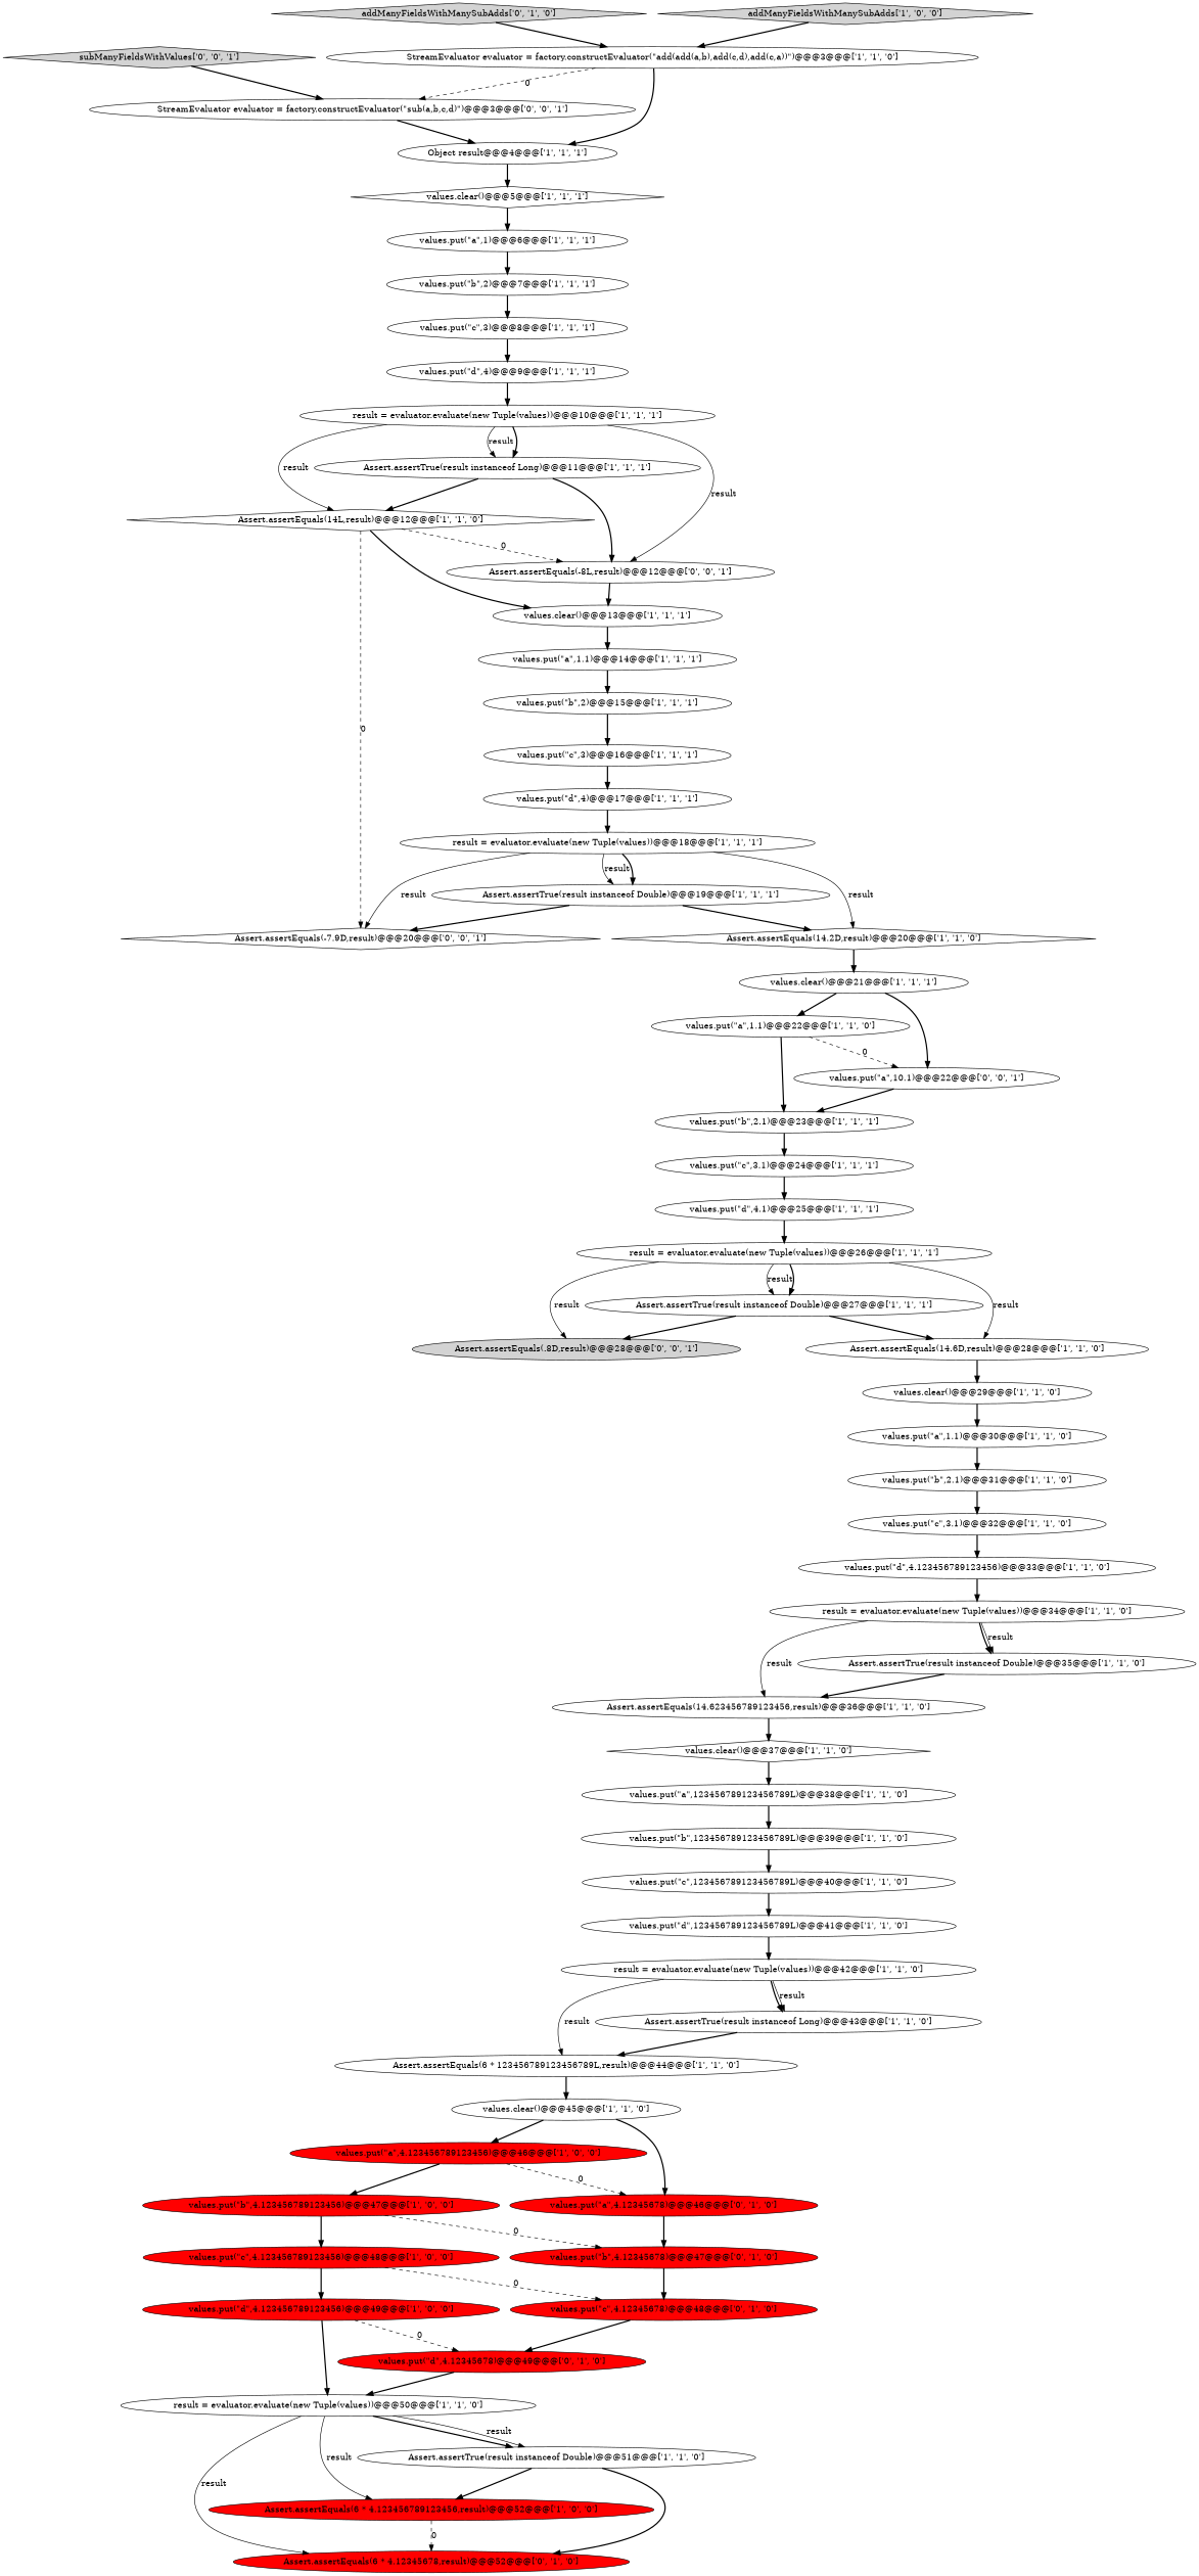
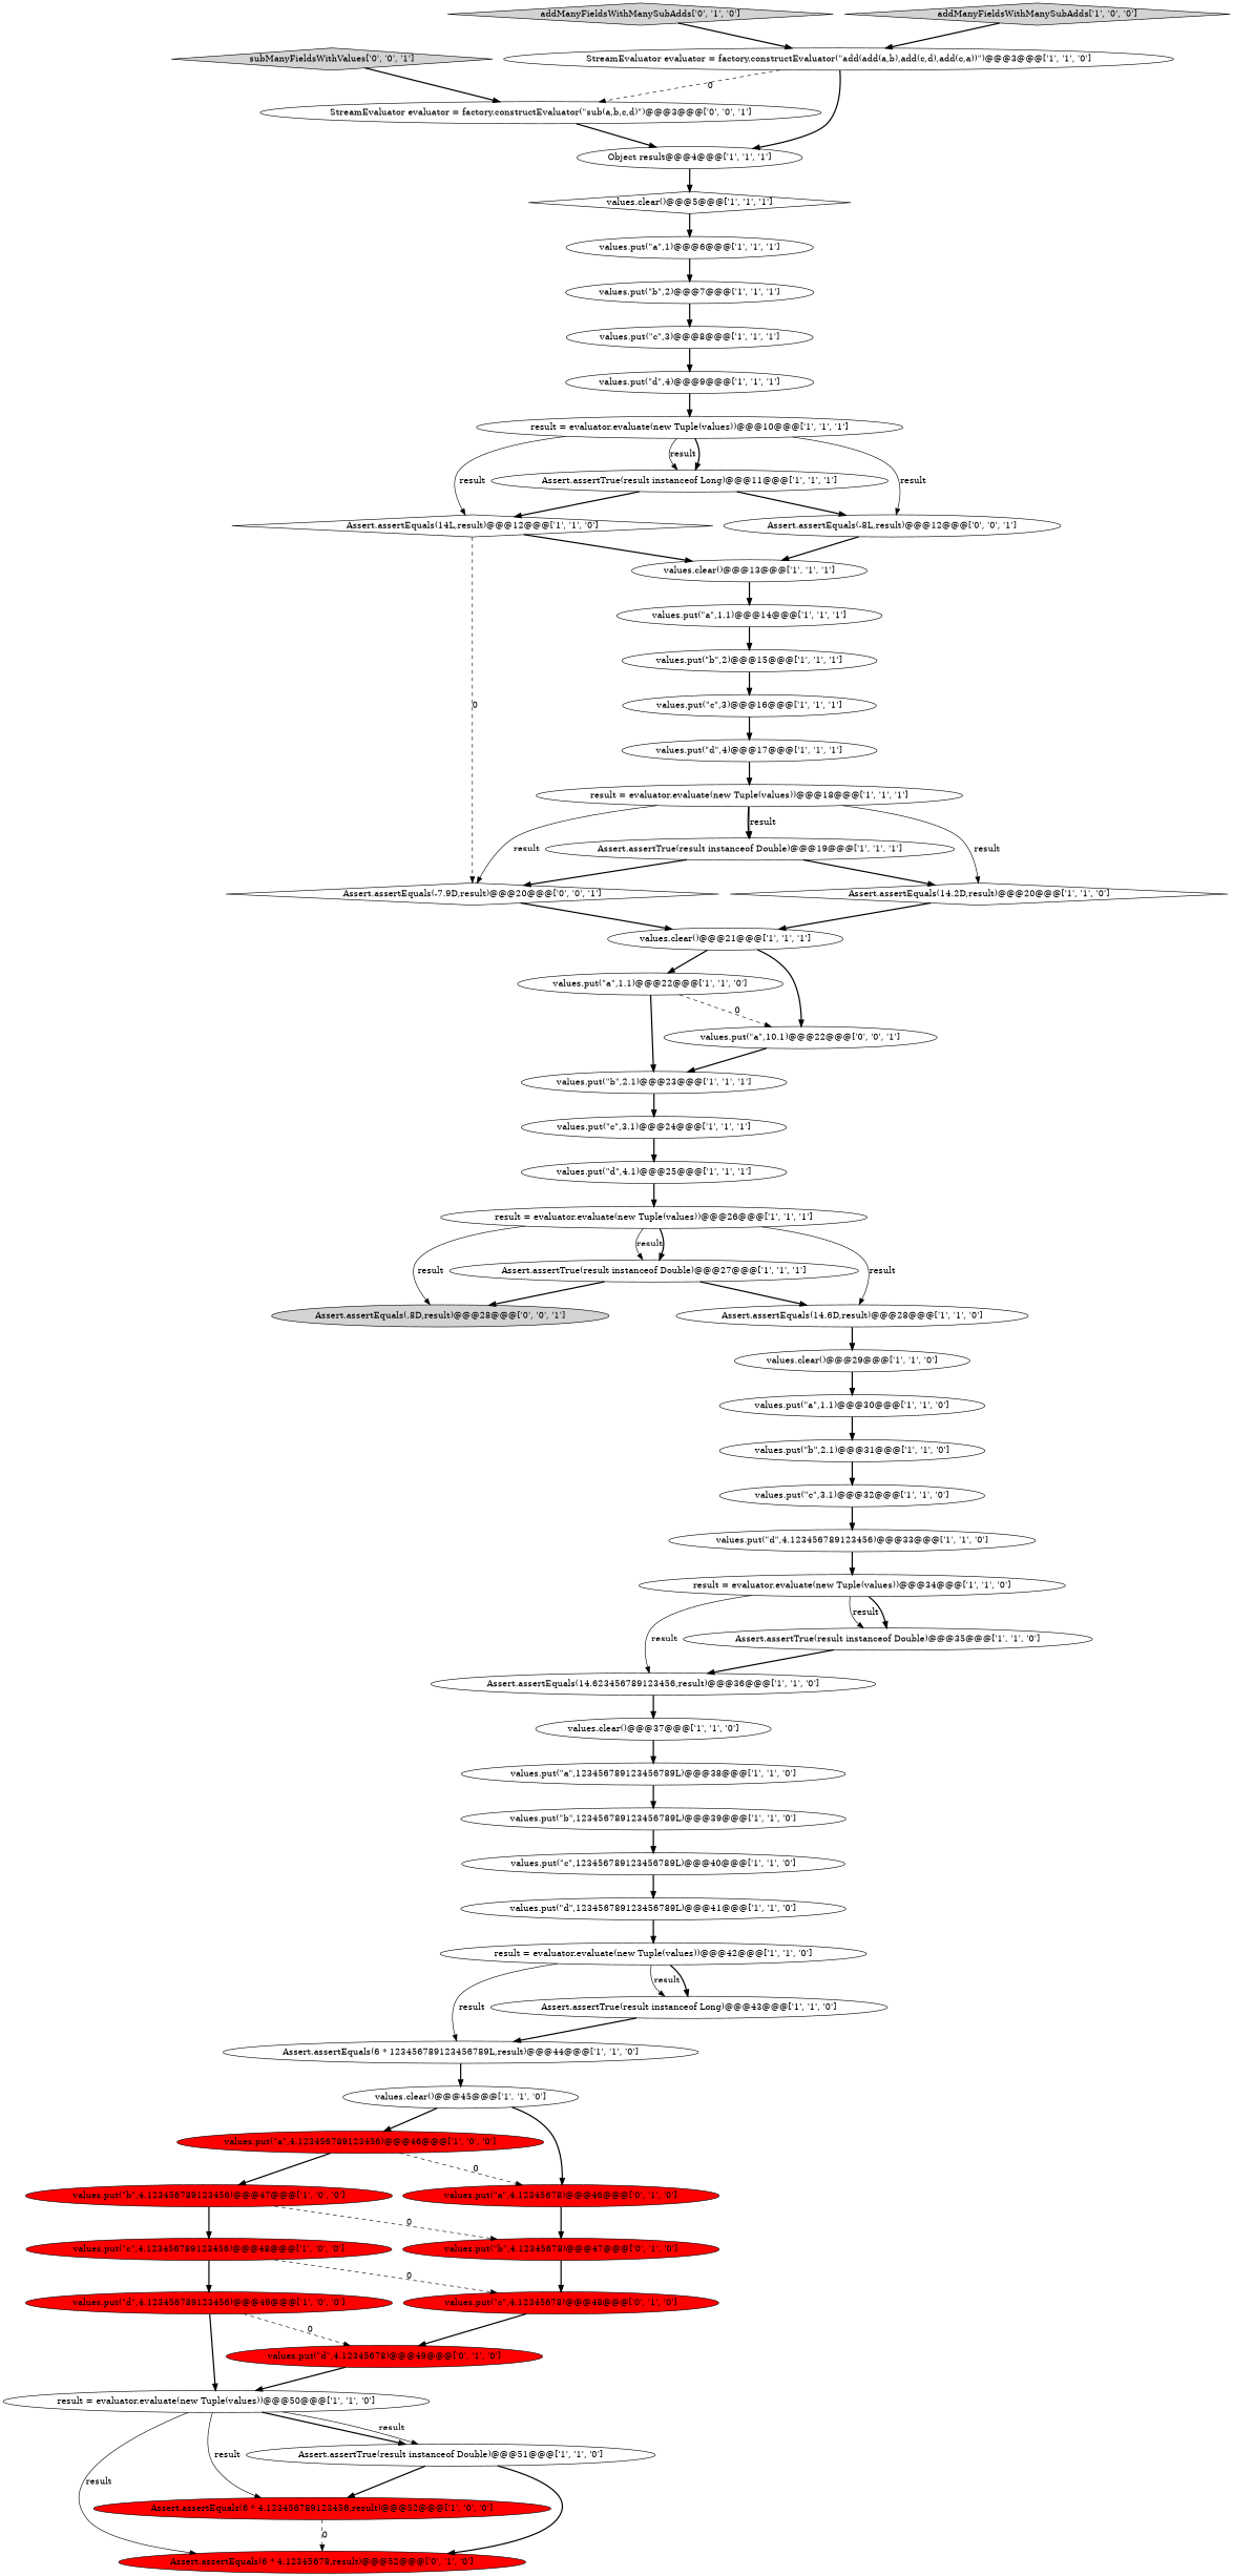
  digraph {
    node [fillcolor=white shape=ellipse style=filled]
    edge [style=bold]
    n1 [label="values.put(\"c\",3)@@@16@@@['1', '1', '1']"]
    n2 [label="values.put(\"d\",4)@@@17@@@['1', '1', '1']"]
    n3 [label="result = evaluator.evaluate(new Tuple(values))@@@18@@@['1', '1', '1']"]
    n4 [label="StreamEvaluator evaluator = factory.constructEvaluator(\"add(add(a,b),add(c,d),add(c,a))\")@@@3@@@['1', '1', '0']"]
    n5 [label="StreamEvaluator evaluator = factory.constructEvaluator(\"sub(a,b,c,d)\")@@@3@@@['0', '0', '1']"]
    n6 [label="Object result@@@4@@@['1', '1', '1']"]
    n7 [label="values.clear()@@@5@@@['1', '1', '1']" shape=diamond]
    n8 [label="values.put(\"d\",123456789123456789L)@@@41@@@['1', '1', '0']"]
    n9 [label="result = evaluator.evaluate(new Tuple(values))@@@42@@@['1', '1', '0']"]
    n10 [label="Assert.assertEquals(6 * 123456789123456789L,result)@@@44@@@['1', '1', '0']"]
    n11 [label="Assert.assertTrue(result instanceof Long)@@@43@@@['1', '1', '0']"]
    n12 [label="Assert.assertTrue(result instanceof Double)@@@19@@@['1', '1', '1']"]
    n13 [label="Assert.assertEquals(-7.9D,result)@@@20@@@['0', '0', '1']" shape=diamond]
    n14 [label="Assert.assertEquals(14.2D,result)@@@20@@@['1', '1', '0']" shape=diamond]
    n15 [label="values.put(\"b\",2.1)@@@31@@@['1', '1', '0']"]
    n16 [label="values.put(\"c\",3.1)@@@32@@@['1', '1', '0']"]
    n17 [label="values.put(\"d\",4.123456789123456)@@@33@@@['1', '1', '0']"]
    n18 [fillcolor=red label="values.put(\"a\",4.123456789123456)@@@46@@@['1', '0', '0']"]
    n19 [fillcolor=red label="values.put(\"b\",4.123456789123456)@@@47@@@['1', '0', '0']"]
    n20 [fillcolor=red label="values.put(\"a\",4.12345678)@@@46@@@['0', '1', '0']"]
    n21 [fillcolor=red label="values.put(\"c\",4.123456789123456)@@@48@@@['1', '0', '0']"]
    n22 [fillcolor=red label="values.put(\"b\",4.12345678)@@@47@@@['0', '1', '0']"]
    n23 [fillcolor=red label="Assert.assertEquals(6 * 4.123456789123456,result)@@@52@@@['1', '0', '0']"]
    n24 [fillcolor=red label="Assert.assertEquals(6 * 4.12345678,result)@@@52@@@['0', '1', '0']"]
    n25 [label="values.clear()@@@21@@@['1', '1', '1']"]
    n26 [label="values.put(\"a\",1.1)@@@22@@@['1', '1', '0']"]
    n27 [label="values.put(\"a\",10.1)@@@22@@@['0', '0', '1']"]
    n28 [label="values.put(\"b\",2)@@@15@@@['1', '1', '1']"]
    n29 [label="values.put(\"b\",2.1)@@@23@@@['1', '1', '1']"]
    n30 [label="values.put(\"c\",3.1)@@@24@@@['1', '1', '1']"]
    n31 [label="Assert.assertTrue(result instanceof Double)@@@27@@@['1', '1', '1']"]
    n32 [fillcolor=lightgray label="Assert.assertEquals(.8D,result)@@@28@@@['0', '0', '1']"]
    n33 [label="Assert.assertEquals(14.6D,result)@@@28@@@['1', '1', '0']"]
    n34 [label="values.clear()@@@29@@@['1', '1', '0']"]
    n35 [label="Assert.assertEquals(14L,result)@@@12@@@['1', '1', '0']" shape=diamond]
    n36 [label="values.clear()@@@13@@@['1', '1', '1']"]
    n37 [label="Assert.assertEquals(-8L,result)@@@12@@@['0', '0', '1']"]
    n38 [label="values.put(\"a\",1.1)@@@14@@@['1', '1', '1']"]
    n39 [fillcolor=red label="values.put(\"c\",4.12345678)@@@48@@@['0', '1', '0']"]
    n40 [fillcolor=red label="values.put(\"d\",4.123456789123456)@@@49@@@['1', '0', '0']"]
    n41 [label="values.put(\"a\",1)@@@6@@@['1', '1', '1']"]
    n42 [label="values.put(\"b\",2)@@@7@@@['1', '1', '1']"]
    n43 [label="values.put(\"c\",3)@@@8@@@['1', '1', '1']"]
    n44 [label="values.put(\"d\",4)@@@9@@@['1', '1', '1']"]
    n45 [label="result = evaluator.evaluate(new Tuple(values))@@@10@@@['1', '1', '1']"]
    n46 [label="Assert.assertTrue(result instanceof Long)@@@11@@@['1', '1', '1']"]
    n47 [label="values.put(\"d\",4.1)@@@25@@@['1', '1', '1']"]
    n48 [label="result = evaluator.evaluate(new Tuple(values))@@@26@@@['1', '1', '1']"]
    n49 [fillcolor=red label="values.put(\"d\",4.12345678)@@@49@@@['0', '1', '0']"]
    n50 [label="result = evaluator.evaluate(new Tuple(values))@@@50@@@['1', '1', '0']"]
    n51 [label="Assert.assertTrue(result instanceof Double)@@@51@@@['1', '1', '0']"]
    n52 [label="result = evaluator.evaluate(new Tuple(values))@@@34@@@['1', '1', '0']"]
    n53 [label="Assert.assertEquals(14.623456789123456,result)@@@36@@@['1', '1', '0']"]
    n54 [label="Assert.assertTrue(result instanceof Double)@@@35@@@['1', '1', '0']"]
-   n55 [label="values.clear()@@@37@@@['1', '1', '0']" shape=diamond]
+   n55 [label="values.clear()@@@37@@@['1', '1', '0']"]
    n56 [label="values.put(\"a\",123456789123456789L)@@@38@@@['1', '1', '0']"]
    n57 [label="values.put(\"b\",123456789123456789L)@@@39@@@['1', '1', '0']"]
    n58 [fillcolor=lightgray label="subManyFieldsWithValues['0', '0', '1']" shape=diamond]
    n59 [label="values.clear()@@@45@@@['1', '1', '0']"]
    n60 [label="values.put(\"a\",1.1)@@@30@@@['1', '1', '0']"]
    n61 [label="values.put(\"c\",123456789123456789L)@@@40@@@['1', '1', '0']"]
    n62 [fillcolor=lightgray label="addManyFieldsWithManySubAdds['0', '1', '0']" shape=diamond]
    n63 [fillcolor=lightgray label="addManyFieldsWithManySubAdds['1', '0', '0']" shape=diamond]
    n1 -> n2
    n2 -> n3
    n3 -> n12 [label=result style=solid]
    n3 -> n12
    n3 -> n13 [label=result style=solid]
    n3 -> n14 [label=result style=solid]
    n4 -> n5 [label=0 style=dashed]
    n4 -> n6
    n5 -> n6
    n6 -> n7
    n7 -> n41
    n8 -> n9
    n9 -> n10 [label=result style=solid]
    n9 -> n11 [label=result style=solid]
    n9 -> n11
    n10 -> n59
    n11 -> n10
    n12 -> n13
    n12 -> n14
+   n13 -> n25
    n14 -> n25
    n15 -> n16
    n16 -> n17
    n17 -> n52
    n18 -> n19
    n18 -> n20 [label=0 style=dashed]
    n19 -> n21
    n19 -> n22 [label=0 style=dashed]
    n20 -> n22
    n21 -> n39 [label=0 style=dashed]
    n21 -> n40
    n22 -> n39
    n23 -> n24 [label=0 style=dashed]
    n25 -> n26
    n25 -> n27
    n26 -> n27 [label=0 style=dashed]
    n26 -> n29
    n27 -> n29
    n28 -> n1
    n29 -> n30
    n30 -> n47
    n31 -> n32
    n31 -> n33
    n33 -> n34
    n34 -> n60
    n35 -> n13 [label=0 style=dashed]
    n35 -> n36
-   n35 -> n37 [label=0 style=dashed]
    n36 -> n38
    n37 -> n36
    n38 -> n28
    n39 -> n49
    n40 -> n49 [label=0 style=dashed]
    n40 -> n50
    n41 -> n42
    n42 -> n43
    n43 -> n44
    n44 -> n45
    n45 -> n35 [label=result style=solid]
    n45 -> n37 [label=result style=solid]
    n45 -> n46
    n45 -> n46 [label=result style=solid]
    n46 -> n35
    n46 -> n37
    n47 -> n48
    n48 -> n31 [label=result style=solid]
    n48 -> n31
    n48 -> n32 [label=result style=solid]
    n48 -> n33 [label=result style=solid]
    n49 -> n50
    n50 -> n23 [label=result style=solid]
    n50 -> n24 [label=result style=solid]
    n50 -> n51
    n50 -> n51 [label=result style=solid]
    n51 -> n23
    n51 -> n24
    n52 -> n53 [label=result style=solid]
    n52 -> n54 [label=result style=solid]
    n52 -> n54
    n53 -> n55
    n54 -> n53
    n55 -> n56
    n56 -> n57
    n57 -> n61
    n58 -> n5
    n59 -> n18
    n59 -> n20
    n60 -> n15
    n61 -> n8
    n62 -> n4
    n63 -> n4
  }
